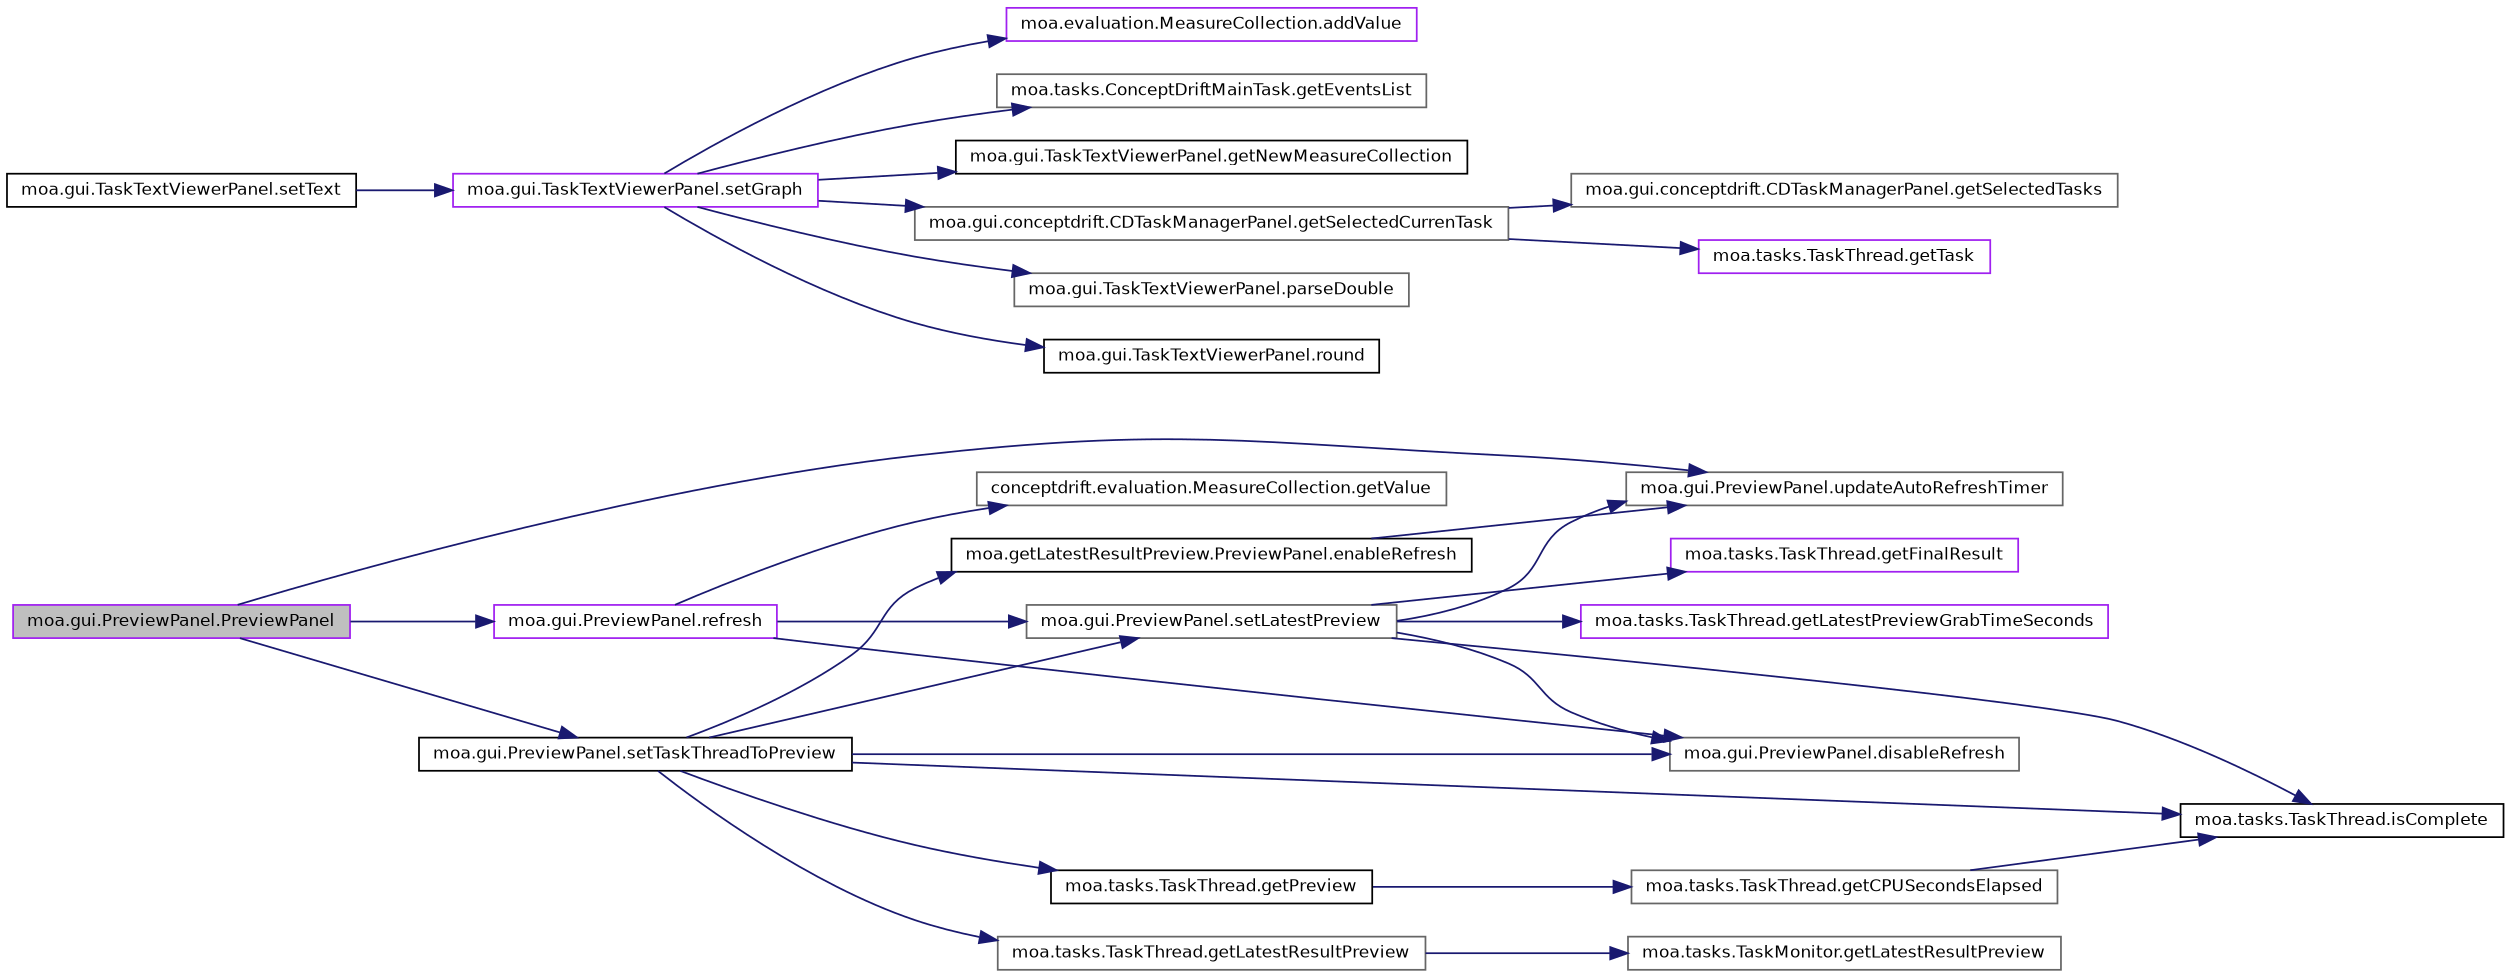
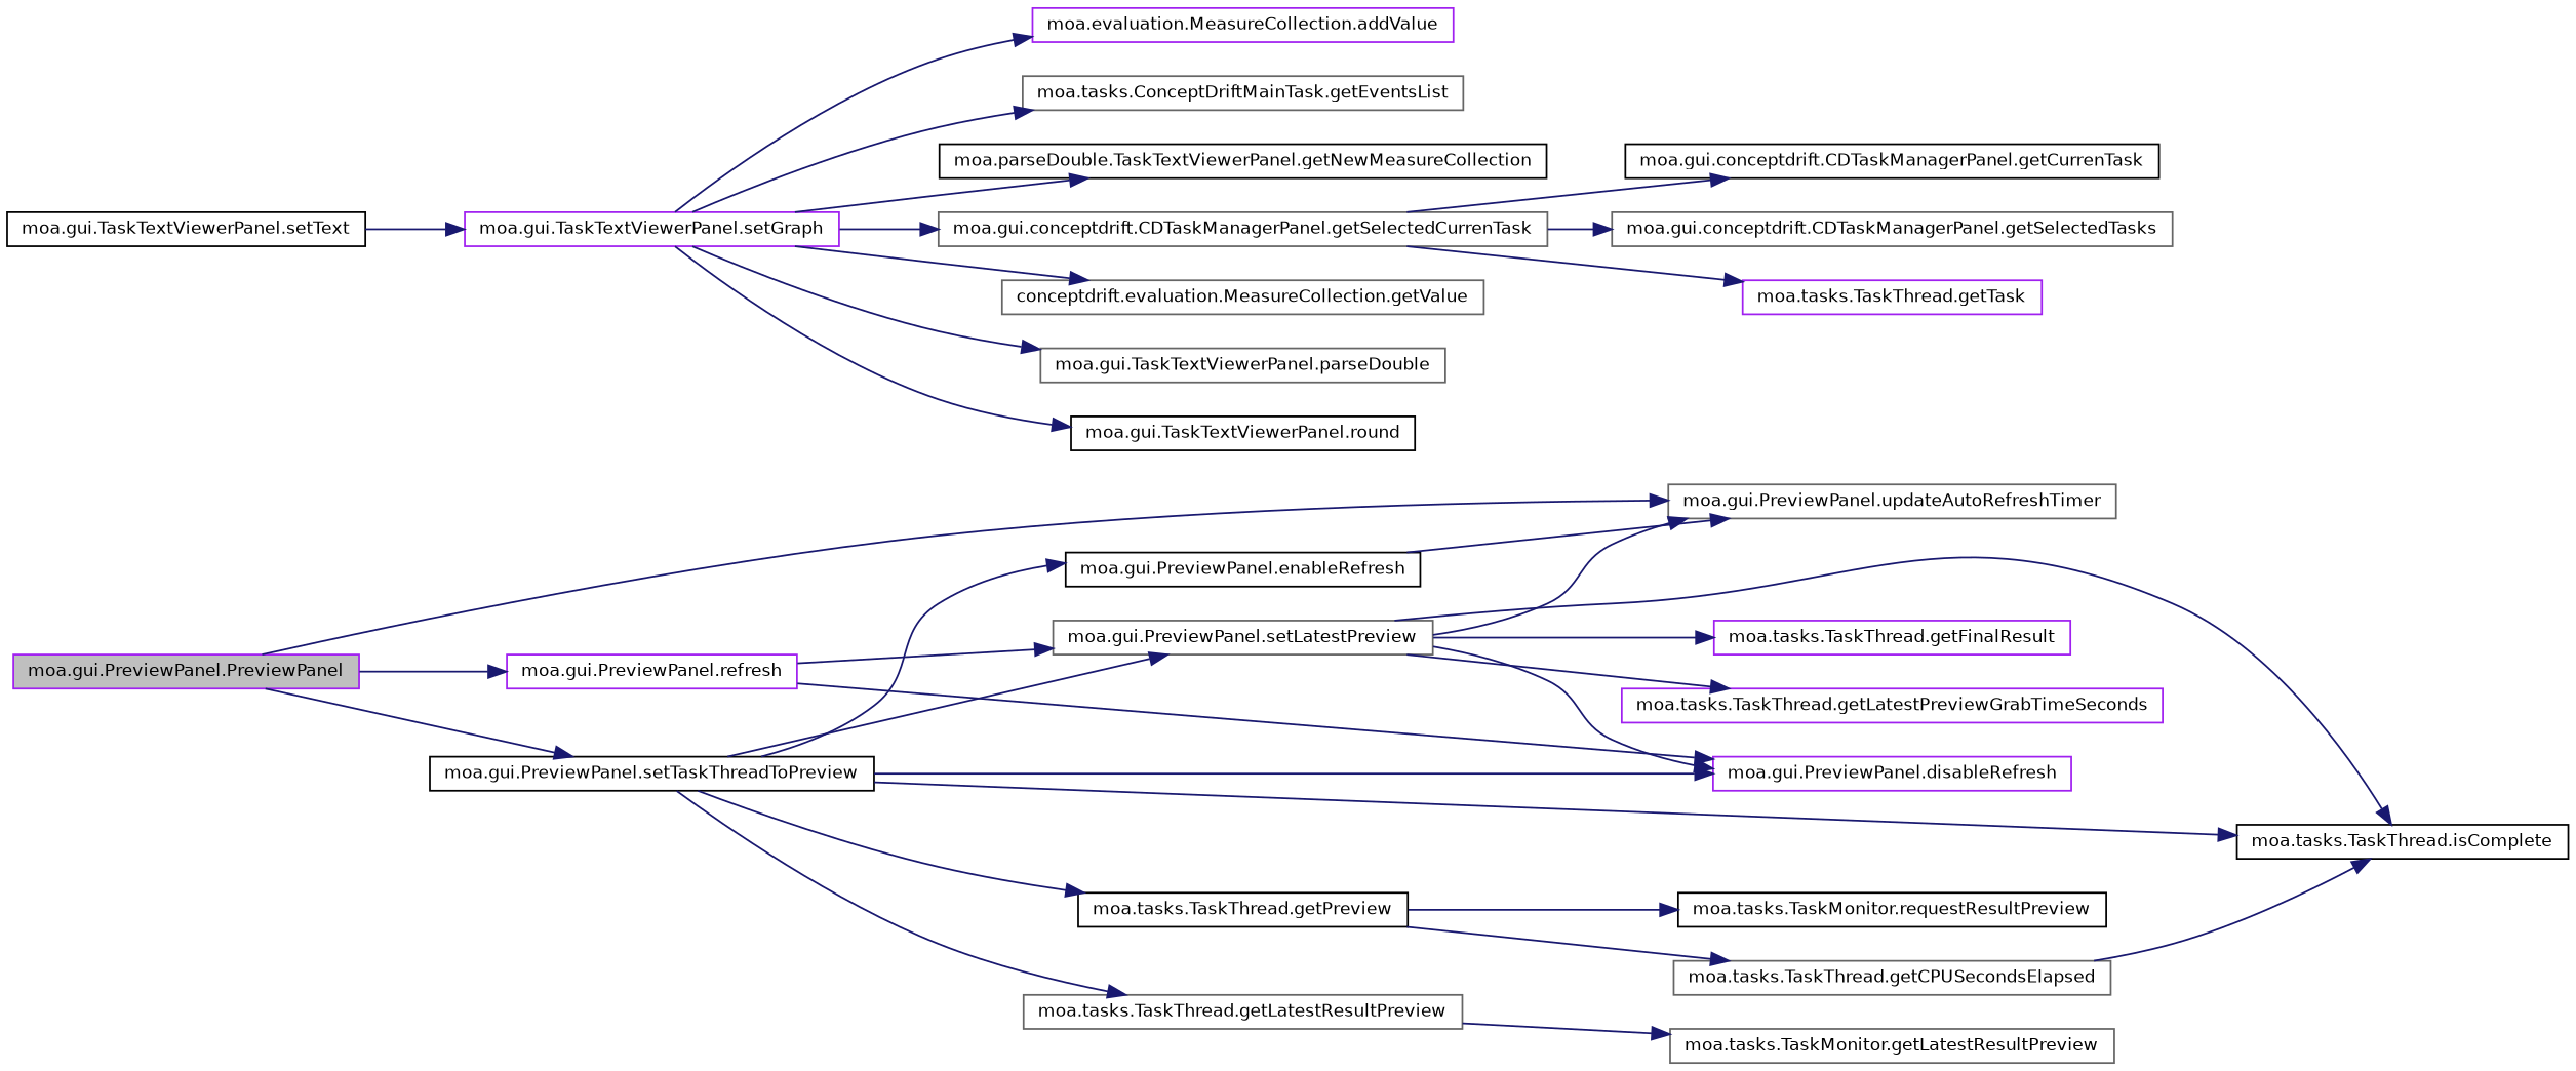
  digraph {
    rankdir=LR
    node [color=gray40 fillcolor=white fontname=Helvetica fontsize=10 shape=record style=filled]
    edge [color=midnightblue fontname=Helvetica fontsize=10 labelfontname=Helvetica labelfontsize=10 style=solid]
    n1 [color=purple fillcolor=grey75 fontcolor=black height=0.2 label="moa.gui.PreviewPanel.PreviewPanel" width=0.4]
    n2 [color=purple height=0.2 label="moa.gui.PreviewPanel.refresh" width=0.4]
    n3 [color=black height=0.2 label="moa.gui.PreviewPanel.setTaskThreadToPreview" width=0.4]
    n4 [height=0.2 label="moa.gui.PreviewPanel.updateAutoRefreshTimer" width=0.4]
-   n5 [height=0.2 label="moa.gui.PreviewPanel.disableRefresh" width=0.4]
+   n5 [color=purple height=0.2 label="moa.gui.PreviewPanel.disableRefresh" width=0.4]
    n6 [height=0.2 label="moa.gui.PreviewPanel.setLatestPreview" width=0.4]
    n7 [color=black height=0.2 label="moa.tasks.TaskThread.getPreview" width=0.4]
    n8 [color=black height=0.2 label="moa.tasks.TaskThread.isComplete" width=0.4]
-   n9 [color=black height=0.2 label="moa.getLatestResultPreview.PreviewPanel.enableRefresh" width=0.4]
+   n9 [color=black height=0.2 label="moa.gui.PreviewPanel.enableRefresh" width=0.4]
    n10 [height=0.2 label="moa.tasks.TaskThread.getLatestResultPreview" width=0.4]
    n11 [height=0.2 label="moa.tasks.TaskThread.getCPUSecondsElapsed" width=0.4]
+   n12 [color=black height=0.2 label="moa.tasks.TaskMonitor.requestResultPreview" width=0.4]
    n13 [color=purple height=0.2 label="moa.tasks.TaskThread.getFinalResult" width=0.4]
    n14 [color=purple height=0.2 label="moa.tasks.TaskThread.getLatestPreviewGrabTimeSeconds" width=0.4]
    n15 [color=black height=0.2 label="moa.gui.TaskTextViewerPanel.setText" width=0.4]
    n16 [color=purple height=0.2 label="moa.gui.TaskTextViewerPanel.setGraph" width=0.4]
    n17 [color=purple height=0.2 label="moa.evaluation.MeasureCollection.addValue" width=0.4]
    n18 [height=0.2 label="moa.tasks.ConceptDriftMainTask.getEventsList" width=0.4]
-   n19 [color=black height=0.2 label="moa.gui.TaskTextViewerPanel.getNewMeasureCollection" width=0.4]
+   n19 [color=black height=0.2 label="moa.parseDouble.TaskTextViewerPanel.getNewMeasureCollection" width=0.4]
    n20 [height=0.2 label="moa.gui.conceptdrift.CDTaskManagerPanel.getSelectedCurrenTask" width=0.4]
    n21 [height=0.2 label="conceptdrift.evaluation.MeasureCollection.getValue" width=0.4]
    n22 [height=0.2 label="moa.gui.TaskTextViewerPanel.parseDouble" width=0.4]
    n23 [color=black height=0.2 label="moa.gui.TaskTextViewerPanel.round" width=0.4]
+   n24 [color=black height=0.2 label="moa.gui.conceptdrift.CDTaskManagerPanel.getCurrenTask" width=0.4]
    n25 [height=0.2 label="moa.gui.conceptdrift.CDTaskManagerPanel.getSelectedTasks" width=0.4]
    n26 [color=purple height=0.2 label="moa.tasks.TaskThread.getTask" width=0.4]
    n27 [height=0.2 label="moa.tasks.TaskMonitor.getLatestResultPreview" width=0.4]
    n1 -> n2
    n1 -> n3
    n1 -> n4
    n2 -> n5
    n2 -> n6
    n3 -> n5
    n3 -> n6
    n3 -> n7
    n3 -> n8
    n3 -> n9
    n3 -> n10
    n6 -> n4
    n6 -> n5
    n6 -> n8
    n6 -> n13
    n6 -> n14
    n7 -> n11
+   n7 -> n12
    n9 -> n4
    n10 -> n27
    n11 -> n8
    n15 -> n16
    n16 -> n17
    n16 -> n18
    n16 -> n19
    n16 -> n20
-   n2 -> n21
+   n16 -> n21
    n16 -> n22
    n16 -> n23
+   n20 -> n24
    n20 -> n25
    n20 -> n26
  }
